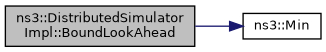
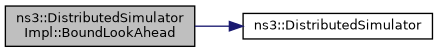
  digraph {
    rankdir=LR
    node [color=black fontname=Helvetica fontsize=10 shape=record style=filled]
    n1 [fillcolor=grey75 fontcolor=black height=0.2 label="ns3::DistributedSimulator\lImpl::BoundLookAhead" width=0.4]
-   n2 [fillcolor=white height=0.2 label="ns3::Min" width=0.4]
+   n2 [fillcolor=white height=0.2 label="ns3::DistributedSimulator" width=0.4]
    n1 -> n2 [color=midnightblue fontname=Helvetica fontsize=10 labelfontname=Helvetica labelfontsize=10 style=solid]
  }
